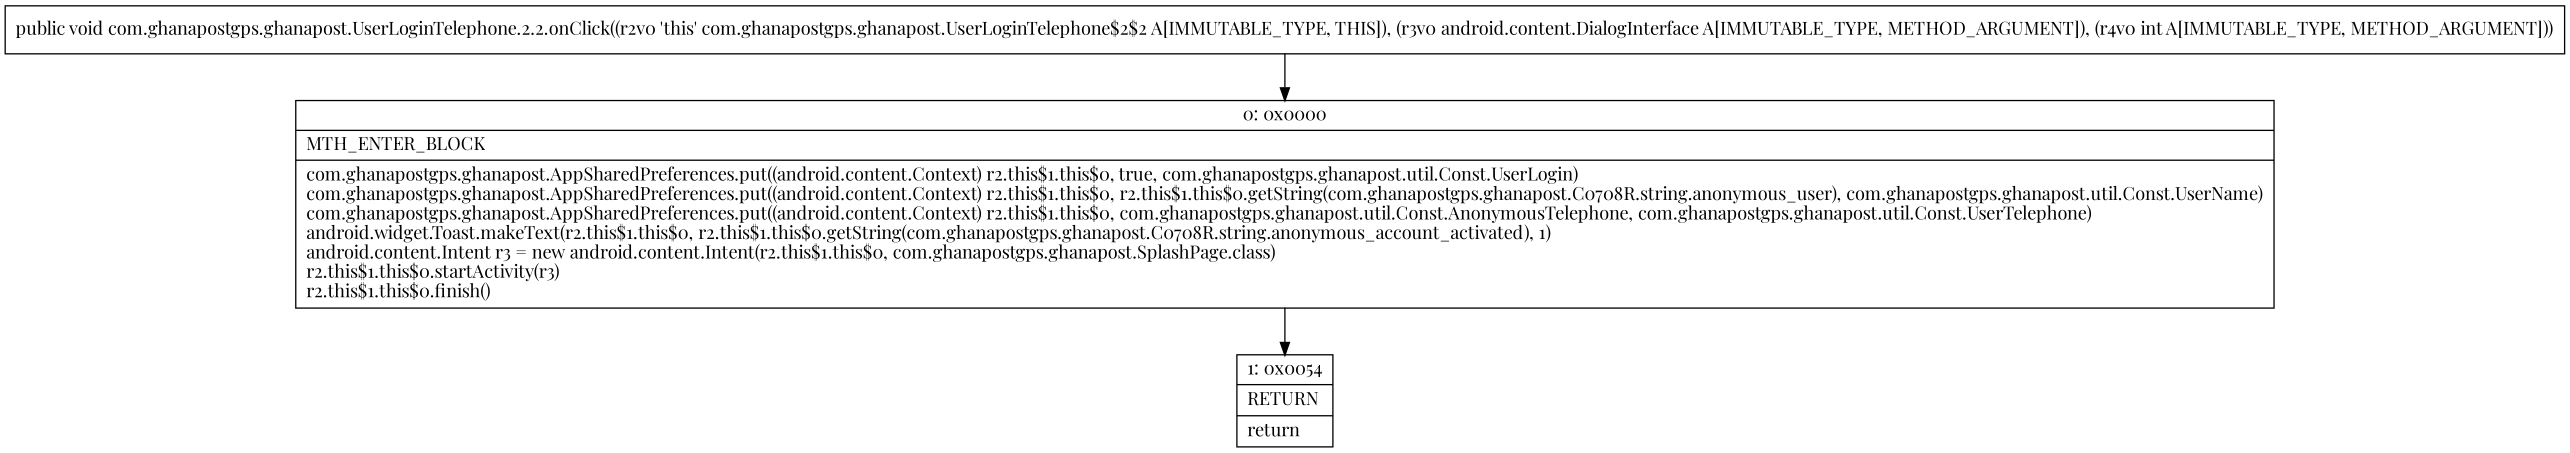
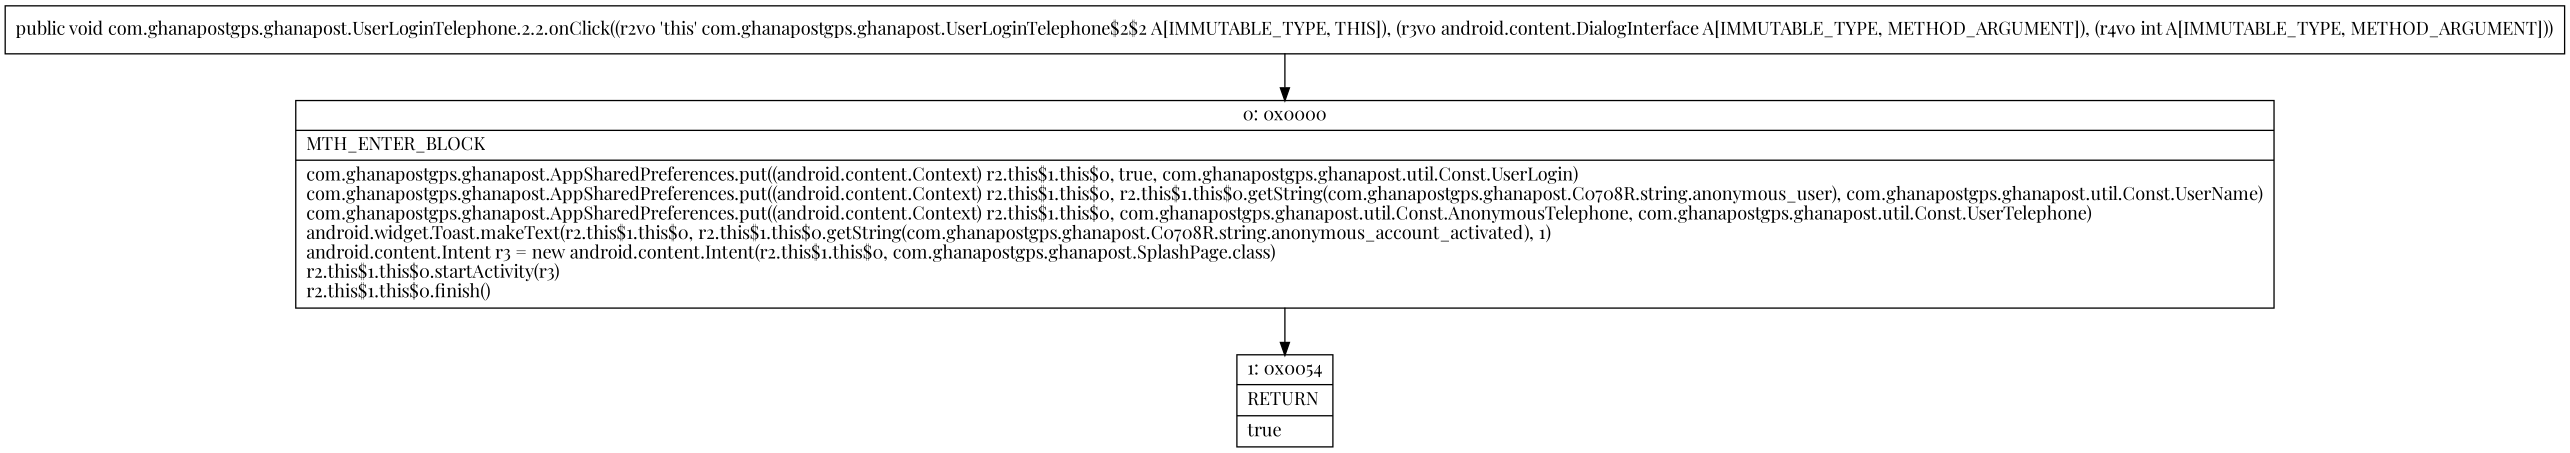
  digraph {
    fontname="Playfair Display"
    node [shape=record fontname="Playfair Display"]
    edge [fontname="Playfair Display"]
    n1 [label="{0\:\ 0x0000|MTH_ENTER_BLOCK\l|com.ghanapostgps.ghanapost.AppSharedPreferences.put((android.content.Context) r2.this$1.this$0, true, com.ghanapostgps.ghanapost.util.Const.UserLogin)\lcom.ghanapostgps.ghanapost.AppSharedPreferences.put((android.content.Context) r2.this$1.this$0, r2.this$1.this$0.getString(com.ghanapostgps.ghanapost.C0708R.string.anonymous_user), com.ghanapostgps.ghanapost.util.Const.UserName)\lcom.ghanapostgps.ghanapost.AppSharedPreferences.put((android.content.Context) r2.this$1.this$0, com.ghanapostgps.ghanapost.util.Const.AnonymousTelephone, com.ghanapostgps.ghanapost.util.Const.UserTelephone)\landroid.widget.Toast.makeText(r2.this$1.this$0, r2.this$1.this$0.getString(com.ghanapostgps.ghanapost.C0708R.string.anonymous_account_activated), 1)\landroid.content.Intent r3 = new android.content.Intent(r2.this$1.this$0, com.ghanapostgps.ghanapost.SplashPage.class)\lr2.this$1.this$0.startActivity(r3)\lr2.this$1.this$0.finish()\l}"]
-   n2 [label="{1\:\ 0x0054|RETURN\l|return\l}"]
+   n2 [label="{1\:\ 0x0054|RETURN\l|true\l}"]
    n3 [label="{public void com.ghanapostgps.ghanapost.UserLoginTelephone.2.2.onClick((r2v0 'this' com.ghanapostgps.ghanapost.UserLoginTelephone$2$2 A[IMMUTABLE_TYPE, THIS]), (r3v0 android.content.DialogInterface A[IMMUTABLE_TYPE, METHOD_ARGUMENT]), (r4v0 int A[IMMUTABLE_TYPE, METHOD_ARGUMENT])) }"]
    n1 -> n2
    n3 -> n1
  }
